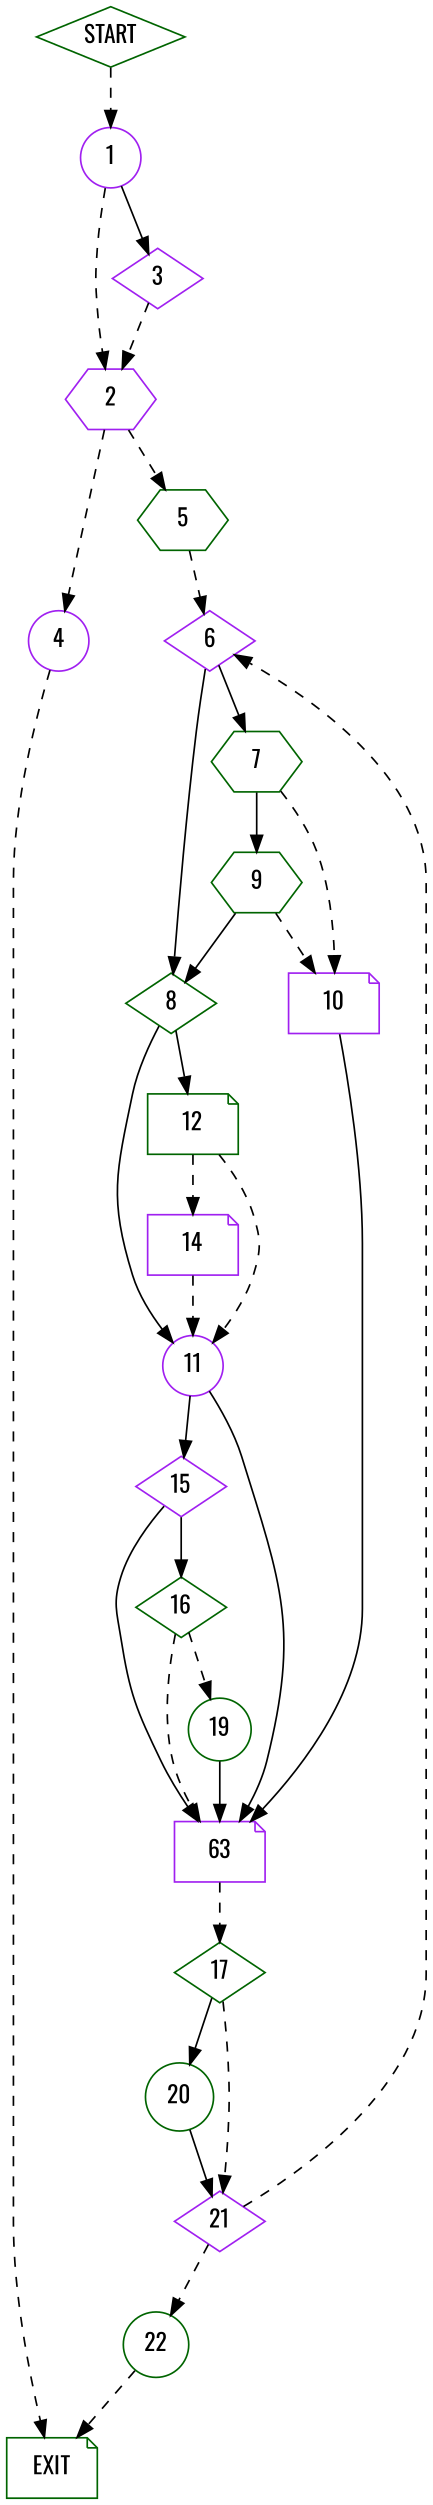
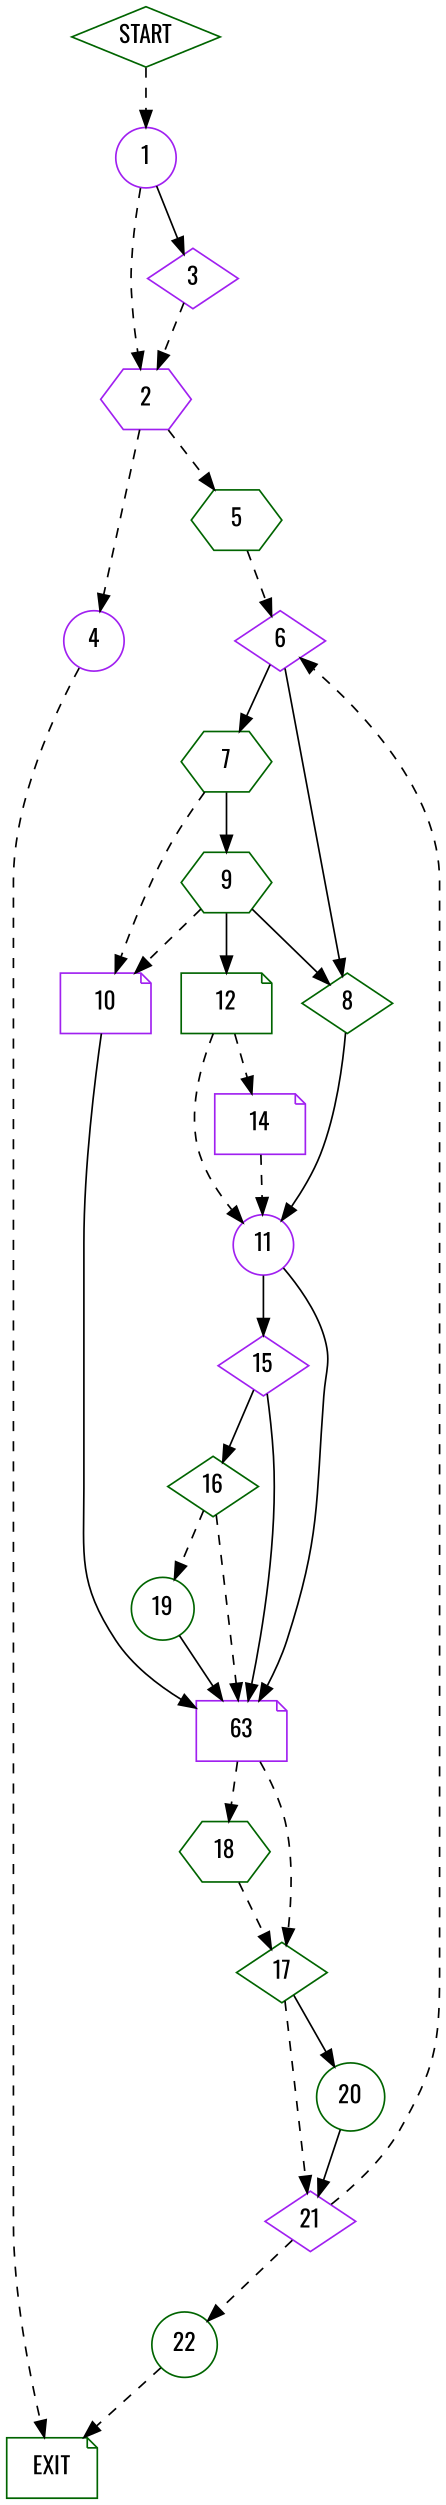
  digraph {
    fontname=Oswald
    node [color=darkgreen fontname=Oswald shape=diamond]
    edge [fontname=Oswald style=dashed]
    n1 [label=START]
    1 [color=purple shape=circle]
    2 [color=purple shape=hexagon]
    3 [color=purple]
    n5 [label=EXIT shape=note]
    4 [color=purple shape=circle]
    5 [shape=hexagon]
    6 [color=purple]
    7 [shape=hexagon]
    8
    9 [shape=hexagon]
    10 [color=purple shape=note]
    11 [color=purple shape=circle]
    12 [shape=note]
    n15 [color=purple label=63 shape=note]
    15 [color=purple]
    14 [color=purple shape=note]
    17
+   18 [shape=hexagon]
    16
    20 [shape=circle]
    21 [color=purple]
    19 [shape=circle]
    22 [shape=circle]
    n1 -> 1
    1 -> 2
    1 -> 3 [style=solid]
    2 -> 4
    2 -> 5
    3 -> 2
    4 -> n5
    5 -> 6
    6 -> 7 [style=solid]
    6 -> 8 [style=solid]
    7 -> 9 [style=solid]
    7 -> 10
    8 -> 11 [style=solid]
-   8 -> 12 [style=solid]
+   9 -> 12 [style=solid]
    9 -> 8 [style=solid]
    9 -> 10
    10 -> n15 [style=solid]
    11 -> n15 [style=solid]
    11 -> 15 [style=solid]
    12 -> 11
    12 -> 14
    n15 -> 17
+   n15 -> 18
    15 -> n15 [style=solid]
    15 -> 16 [style=solid]
    14 -> 11
    17 -> 20 [style=solid]
    17 -> 21
+   18 -> 17
    16 -> n15
    16 -> 19
    20 -> 21 [style=solid]
    21 -> 6
    21 -> 22
    19 -> n15 [style=solid]
    22 -> n5
  }
